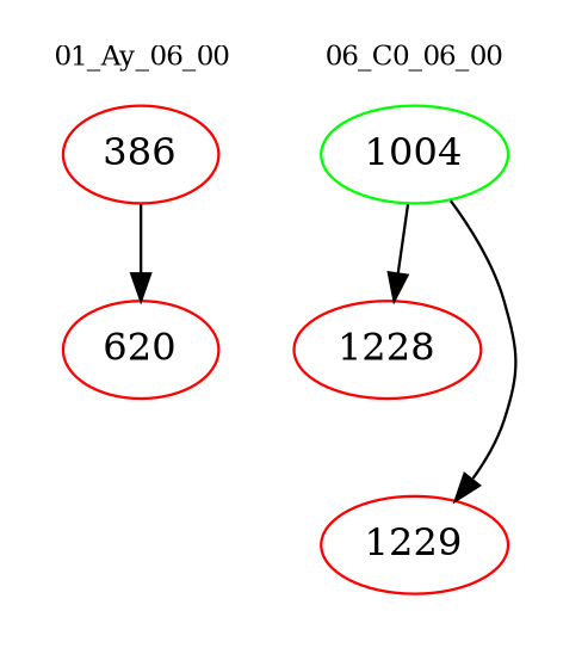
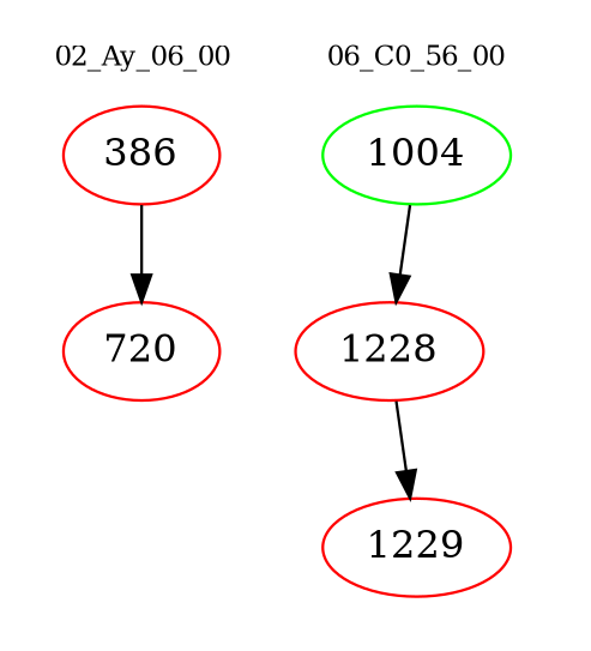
  digraph {
    node [color=red]
    edge [color=black]
    n1 [label=386]
-   n2 [label=620]
+   n2 [label=720]
    n3 [color=green label=1004]
    n4 [label=1228]
    n5 [label=1229]
    subgraph cluster_1 {
      color=white
      fontsize=10
-     label="01_Ay_06_00"
+     label="02_Ay_06_00"
      n1
      n2
    }
    subgraph cluster_2 {
      color=white
      fontsize=10
-     label="06_C0_06_00"
+     label="06_C0_56_00"
      n3
      n4
      n5
    }
    n1 -> n2
    n3 -> n4
-   n3 -> n5
+   n4 -> n5
  }
